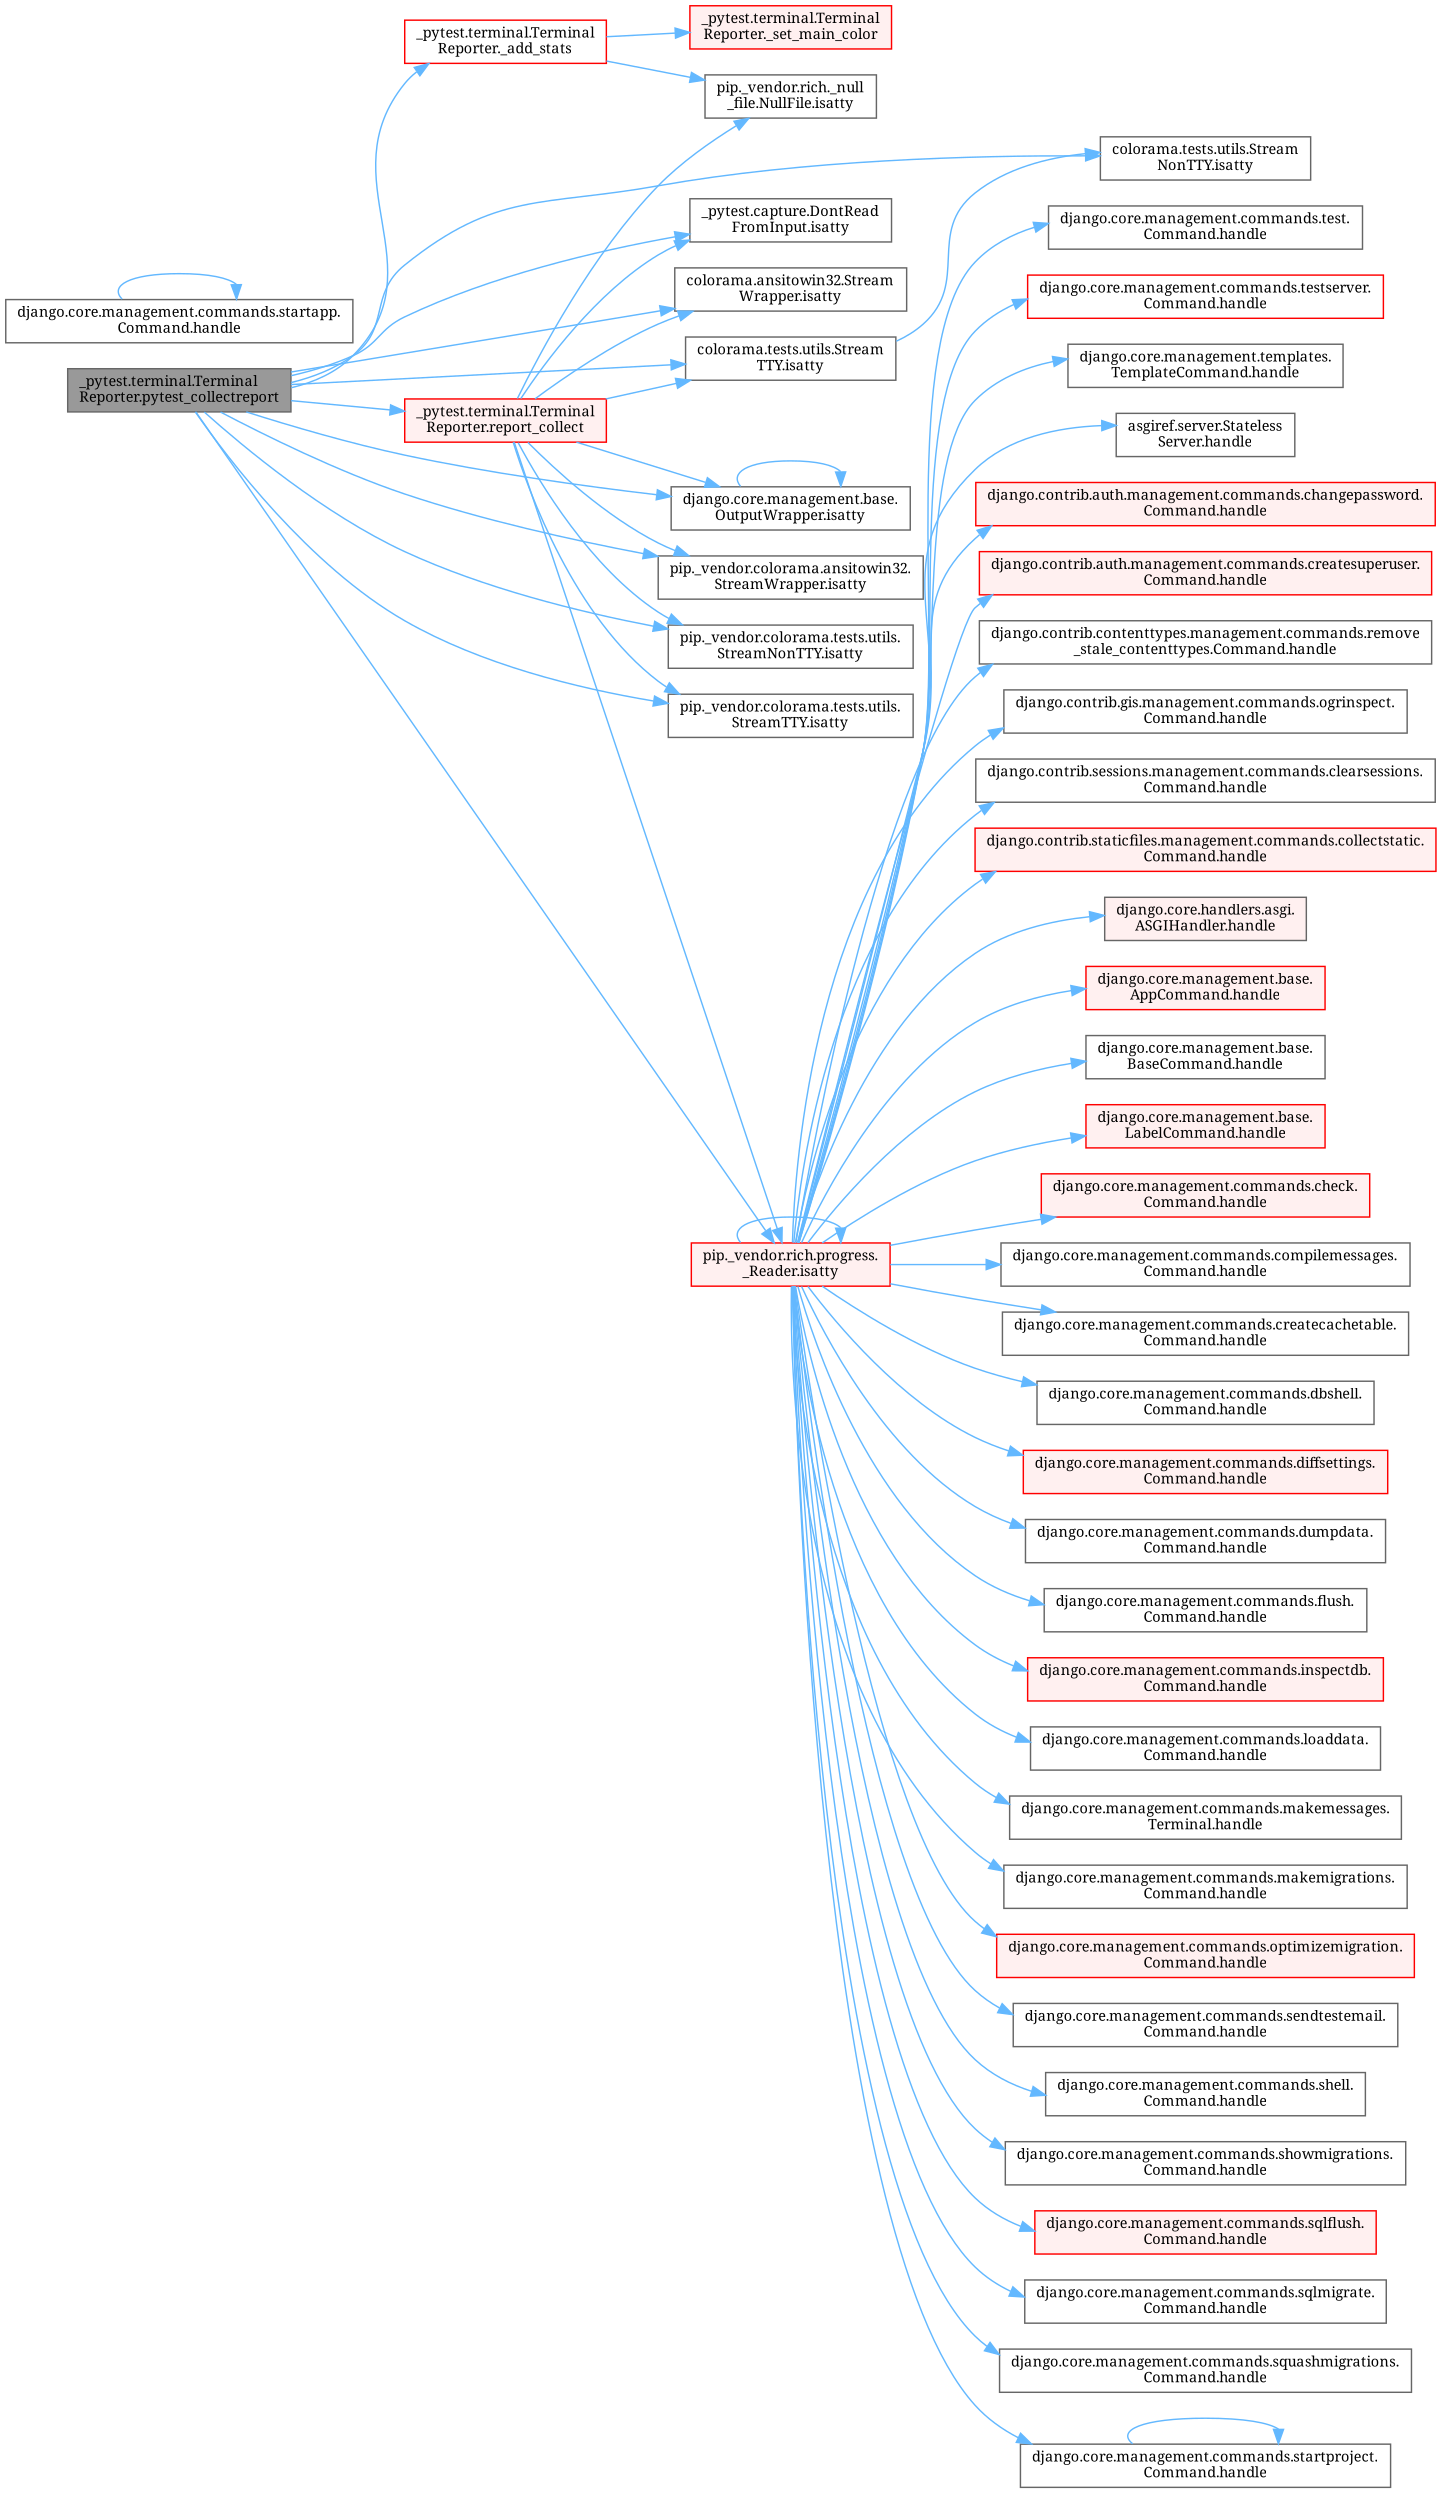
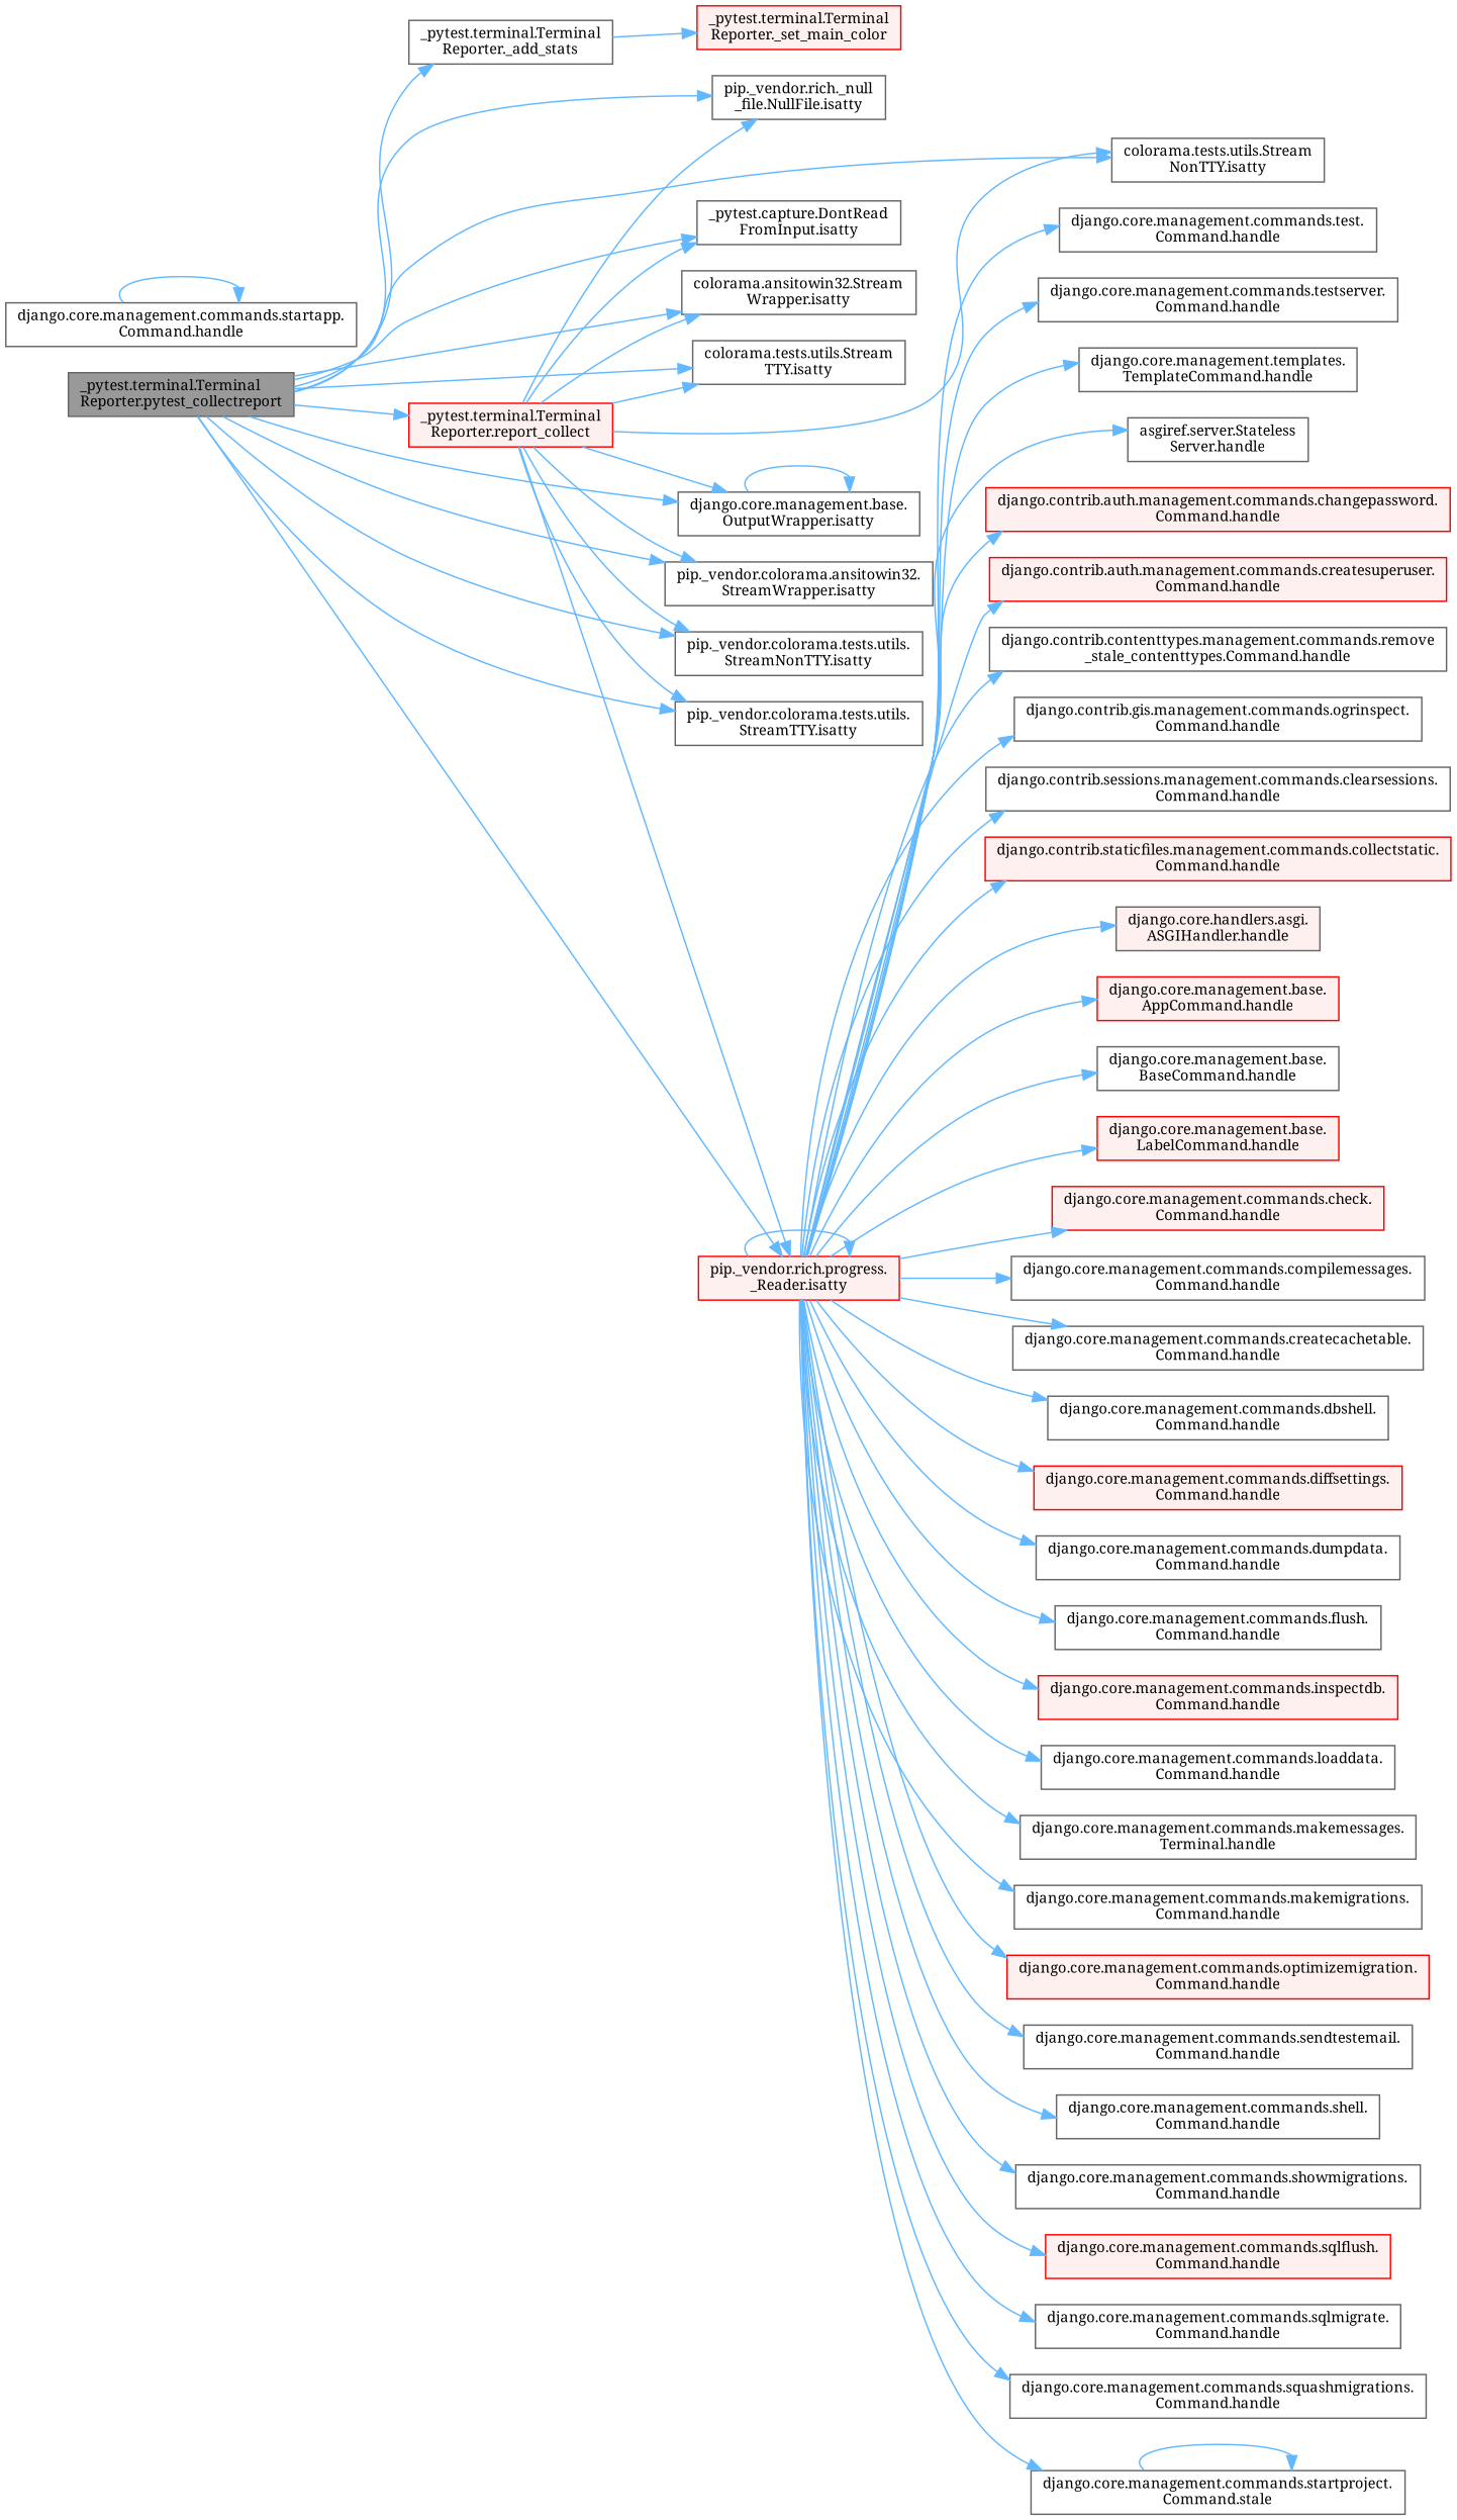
  digraph {
    fontname="Noto Serif"
    rankdir=LR
    node [color=grey40 fillcolor=white fontname="Noto Serif" fontsize=10 shape=box style=filled]
    edge [color=steelblue1 fontname="Noto Serif" fontsize=10 labelfontname=Helvetica labelfontsize=10 style=solid]
    n1 [color=gray40 fillcolor=grey60 fontcolor=black height=0.2 label="_pytest.terminal.Terminal\lReporter.pytest_collectreport" width=0.4]
-   n2 [color=red height=0.2 label="_pytest.terminal.Terminal\lReporter._add_stats" width=0.4]
+   n2 [height=0.2 label="_pytest.terminal.Terminal\lReporter._add_stats" width=0.4]
    n3 [height=0.2 label="_pytest.capture.DontRead\lFromInput.isatty" width=0.4]
    n4 [height=0.2 label="colorama.ansitowin32.Stream\lWrapper.isatty" width=0.4]
    n5 [height=0.2 label="colorama.tests.utils.Stream\lNonTTY.isatty" width=0.4]
    n6 [height=0.2 label="colorama.tests.utils.Stream\lTTY.isatty" width=0.4]
    n7 [height=0.2 label="django.core.management.base.\lOutputWrapper.isatty" width=0.4]
    n8 [height=0.2 label="pip._vendor.colorama.ansitowin32.\lStreamWrapper.isatty" width=0.4]
    n9 [height=0.2 label="pip._vendor.colorama.tests.utils.\lStreamNonTTY.isatty" width=0.4]
    n10 [height=0.2 label="pip._vendor.colorama.tests.utils.\lStreamTTY.isatty" width=0.4]
    n11 [height=0.2 label="pip._vendor.rich._null\l_file.NullFile.isatty" width=0.4]
    n12 [color=red fillcolor="#FFF0F0" height=0.2 label="pip._vendor.rich.progress.\l_Reader.isatty" width=0.4]
    n13 [color=red fillcolor="#FFF0F0" height=0.2 label="_pytest.terminal.Terminal\lReporter.report_collect" width=0.4]
    n14 [color=red fillcolor="#FFF0F0" height=0.2 label="_pytest.terminal.Terminal\lReporter._set_main_color" width=0.4]
    n15 [height=0.2 label="asgiref.server.Stateless\lServer.handle" width=0.4]
    n16 [color=red fillcolor="#FFF0F0" height=0.2 label="django.contrib.auth.management.commands.changepassword.\lCommand.handle" width=0.4]
    n17 [color=red fillcolor="#FFF0F0" height=0.2 label="django.contrib.auth.management.commands.createsuperuser.\lCommand.handle" width=0.4]
    n18 [height=0.2 label="django.contrib.contenttypes.management.commands.remove\l_stale_contenttypes.Command.handle" width=0.4]
    n19 [height=0.2 label="django.contrib.gis.management.commands.ogrinspect.\lCommand.handle" width=0.4]
    n20 [height=0.2 label="django.contrib.sessions.management.commands.clearsessions.\lCommand.handle" width=0.4]
    n21 [color=red fillcolor="#FFF0F0" height=0.2 label="django.contrib.staticfiles.management.commands.collectstatic.\lCommand.handle" width=0.4]
    n22 [fillcolor="#FFF0F0" height=0.2 label="django.core.handlers.asgi.\lASGIHandler.handle" width=0.4]
    n23 [color=red fillcolor="#FFF0F0" height=0.2 label="django.core.management.base.\lAppCommand.handle" width=0.4]
    n24 [height=0.2 label="django.core.management.base.\lBaseCommand.handle" width=0.4]
    n25 [color=red fillcolor="#FFF0F0" height=0.2 label="django.core.management.base.\lLabelCommand.handle" width=0.4]
    n26 [color=red fillcolor="#FFF0F0" height=0.2 label="django.core.management.commands.check.\lCommand.handle" width=0.4]
    n27 [height=0.2 label="django.core.management.commands.compilemessages.\lCommand.handle" width=0.4]
    n28 [height=0.2 label="django.core.management.commands.createcachetable.\lCommand.handle" width=0.4]
    n29 [height=0.2 label="django.core.management.commands.dbshell.\lCommand.handle" width=0.4]
    n30 [color=red fillcolor="#FFF0F0" height=0.2 label="django.core.management.commands.diffsettings.\lCommand.handle" width=0.4]
    n31 [height=0.2 label="django.core.management.commands.dumpdata.\lCommand.handle" width=0.4]
    n32 [height=0.2 label="django.core.management.commands.flush.\lCommand.handle" width=0.4]
    n33 [color=red fillcolor="#FFF0F0" height=0.2 label="django.core.management.commands.inspectdb.\lCommand.handle" width=0.4]
    n34 [height=0.2 label="django.core.management.commands.loaddata.\lCommand.handle" width=0.4]
    n35 [height=0.2 label="django.core.management.commands.makemessages.\lTerminal.handle" width=0.4]
    n36 [height=0.2 label="django.core.management.commands.makemigrations.\lCommand.handle" width=0.4]
    n37 [color=red fillcolor="#FFF0F0" height=0.2 label="django.core.management.commands.optimizemigration.\lCommand.handle" width=0.4]
    n38 [height=0.2 label="django.core.management.commands.sendtestemail.\lCommand.handle" width=0.4]
    n39 [height=0.2 label="django.core.management.commands.shell.\lCommand.handle" width=0.4]
    n40 [height=0.2 label="django.core.management.commands.showmigrations.\lCommand.handle" width=0.4]
    n41 [color=red fillcolor="#FFF0F0" height=0.2 label="django.core.management.commands.sqlflush.\lCommand.handle" width=0.4]
    n42 [height=0.2 label="django.core.management.commands.sqlmigrate.\lCommand.handle" width=0.4]
    n43 [height=0.2 label="django.core.management.commands.squashmigrations.\lCommand.handle" width=0.4]
-   n44 [height=0.2 label="django.core.management.commands.startproject.\lCommand.handle" width=0.4]
+   n44 [height=0.2 label="django.core.management.commands.startproject.\lCommand.stale" width=0.4]
    n45 [height=0.2 label="django.core.management.commands.test.\lCommand.handle" width=0.4]
-   n46 [color=red height=0.2 label="django.core.management.commands.testserver.\lCommand.handle" width=0.4]
+   n46 [height=0.2 label="django.core.management.commands.testserver.\lCommand.handle" width=0.4]
    n47 [height=0.2 label="django.core.management.templates.\lTemplateCommand.handle" width=0.4]
    n48 [height=0.2 label="django.core.management.commands.startapp.\lCommand.handle" width=0.4]
    n1 -> n2
    n1 -> n3
    n1 -> n4
    n1 -> n5
    n1 -> n6
    n1 -> n7
    n1 -> n8
    n1 -> n9
    n1 -> n10
-   n2 -> n11
+   n1 -> n11
    n1 -> n12
    n1 -> n13
    n2 -> n14
    n7 -> n7
    n12 -> n12
    n12 -> n15
    n12 -> n16
    n12 -> n17
    n12 -> n18
    n12 -> n19
    n12 -> n20
    n12 -> n21
    n12 -> n22
    n12 -> n23
    n12 -> n24
    n12 -> n25
    n12 -> n26
    n12 -> n27
    n12 -> n28
    n12 -> n29
    n12 -> n30
    n12 -> n31
    n12 -> n32
    n12 -> n33
    n12 -> n34
    n12 -> n35
    n12 -> n36
    n12 -> n37
    n12 -> n38
    n12 -> n39
    n12 -> n40
    n12 -> n41
    n12 -> n42
    n12 -> n43
    n12 -> n44
    n12 -> n45
    n12 -> n46
    n12 -> n47
    n13 -> n3
    n13 -> n4
-   n6 -> n5
+   n13 -> n5
    n13 -> n6
    n13 -> n7
    n13 -> n8
    n13 -> n9
    n13 -> n10
    n13 -> n11
    n13 -> n12
    n44 -> n44
    n48 -> n48
  }
